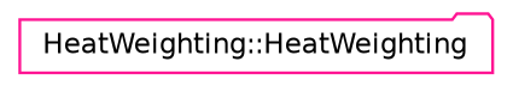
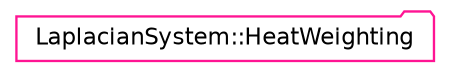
  digraph {
    rankdir=TB
-   n1 [color=deeppink fillcolor=white fontname=Helvetica fontsize=10 height=0.2 label="HeatWeighting::HeatWeighting" shape=folder style=filled width=0.4]
+   n1 [color=deeppink fillcolor=white fontname=Helvetica fontsize=10 height=0.2 label="LaplacianSystem::HeatWeighting" shape=folder style=filled width=0.4]
  }
